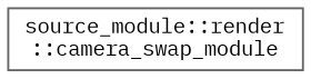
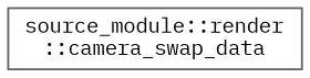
  digraph {
    rankdir=LR
    fontname="IBM Plex Mono"
-   n1 [color=grey40 fillcolor=white fontname="IBM Plex Mono" fontsize=10 height=0.2 label="source_module::render\l::camera_swap_module" shape=box style=filled width=0.4]
+   n1 [color=grey40 fillcolor=white fontname="IBM Plex Mono" fontsize=10 height=0.2 label="source_module::render\l::camera_swap_data" shape=box style=filled width=0.4]
  }
